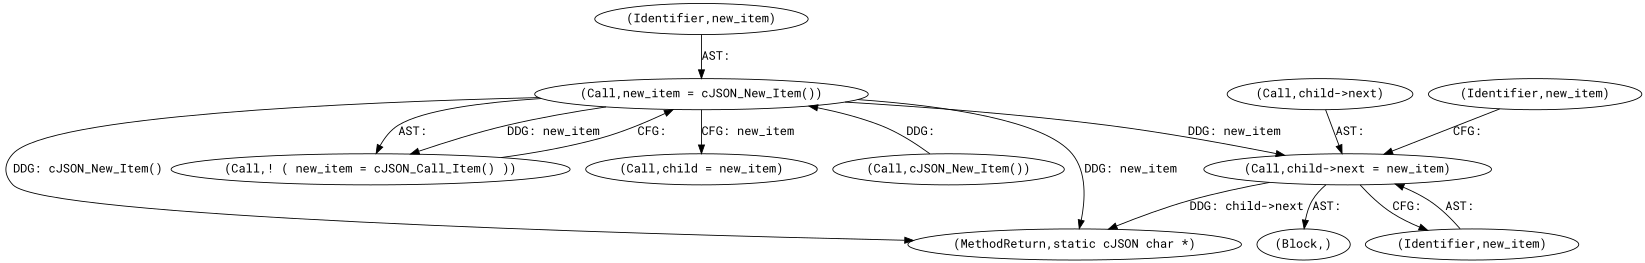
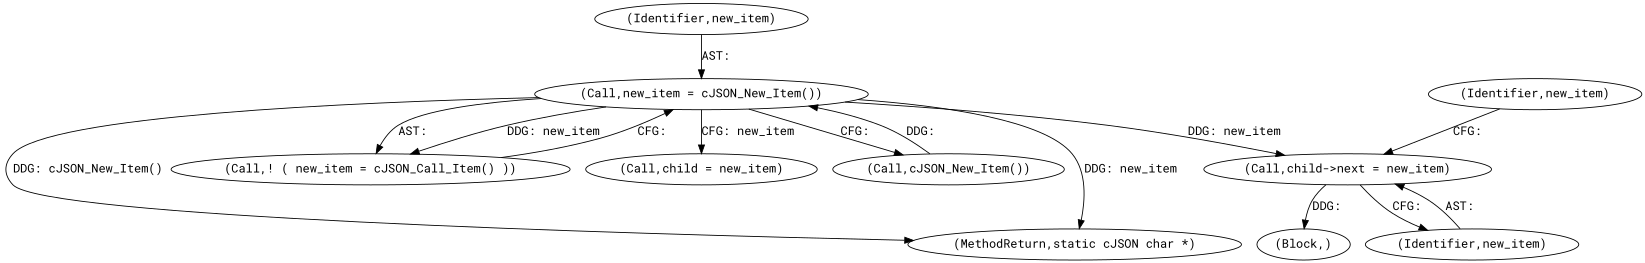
  digraph {
    fontname="Roboto Mono"
    node [fontname="Roboto Mono"]
    edge [fontname="Roboto Mono"]
    n1 [label="(Call,child->next = new_item)"]
    n2 [label="(MethodReturn,static cJSON char *)"]
    n3 [label="(Identifier,new_item)"]
    n4 [label="(Block,)"]
    n5 [label="(Call,new_item = cJSON_New_Item())"]
    n6 [label="(Call,! ( new_item = cJSON_Call_Item() ))"]
    n7 [label="(Call,child = new_item)"]
    n8 [label="(Call,cJSON_New_Item())"]
    n9 [label="(Identifier,new_item)"]
-   n10 [label="(Call,child->next)"]
    n11 [label="(Identifier,new_item)"]
-   n1 -> n2 [label="DDG: child->next"]
    n1 -> n3 [label="CFG: "]
-   n1 -> n4 [label="AST: "]
+   n1 -> n4 [label="DDG: "]
    n3 -> n1 [label="AST: "]
    n5 -> n1 [label="DDG: new_item"]
    n5 -> n2 [label="DDG: new_item"]
    n5 -> n2 [label="DDG: cJSON_New_Item()"]
    n5 -> n6 [label="AST: "]
    n5 -> n6 [label="DDG: new_item"]
    n5 -> n7 [label="CFG: new_item"]
+   n5 -> n8 [label="CFG: "]
    n6 -> n5 [label="CFG: "]
    n8 -> n5 [label="DDG: "]
    n9 -> n5 [label="AST: "]
-   n10 -> n1 [label="AST: "]
    n11 -> n1 [label="CFG: "]
  }
